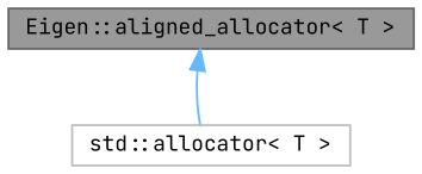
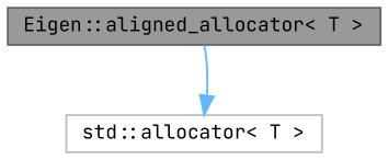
  digraph {
    fontname="JetBrains Mono"
    node [fontname="JetBrains Mono" fontsize=10 shape=box style=filled]
    n1 [color=gray40 fillcolor=grey60 fontcolor=black height=0.2 label="Eigen::aligned_allocator\< T \>" width=0.4]
    n2 [color=grey75 fillcolor=white height=0.2 label="std::allocator\< T \>" width=0.4]
-   n1 -> n2 [color=steelblue1 dir=back fontname="JetBrains Mono" fontsize=10 labelfontname=Helvetica labelfontsize=10 style=solid]
+   n2 -> n1 [color=steelblue1 dir=back fontname="JetBrains Mono" fontsize=10 labelfontname=Helvetica labelfontsize=10 style=solid]
  }
